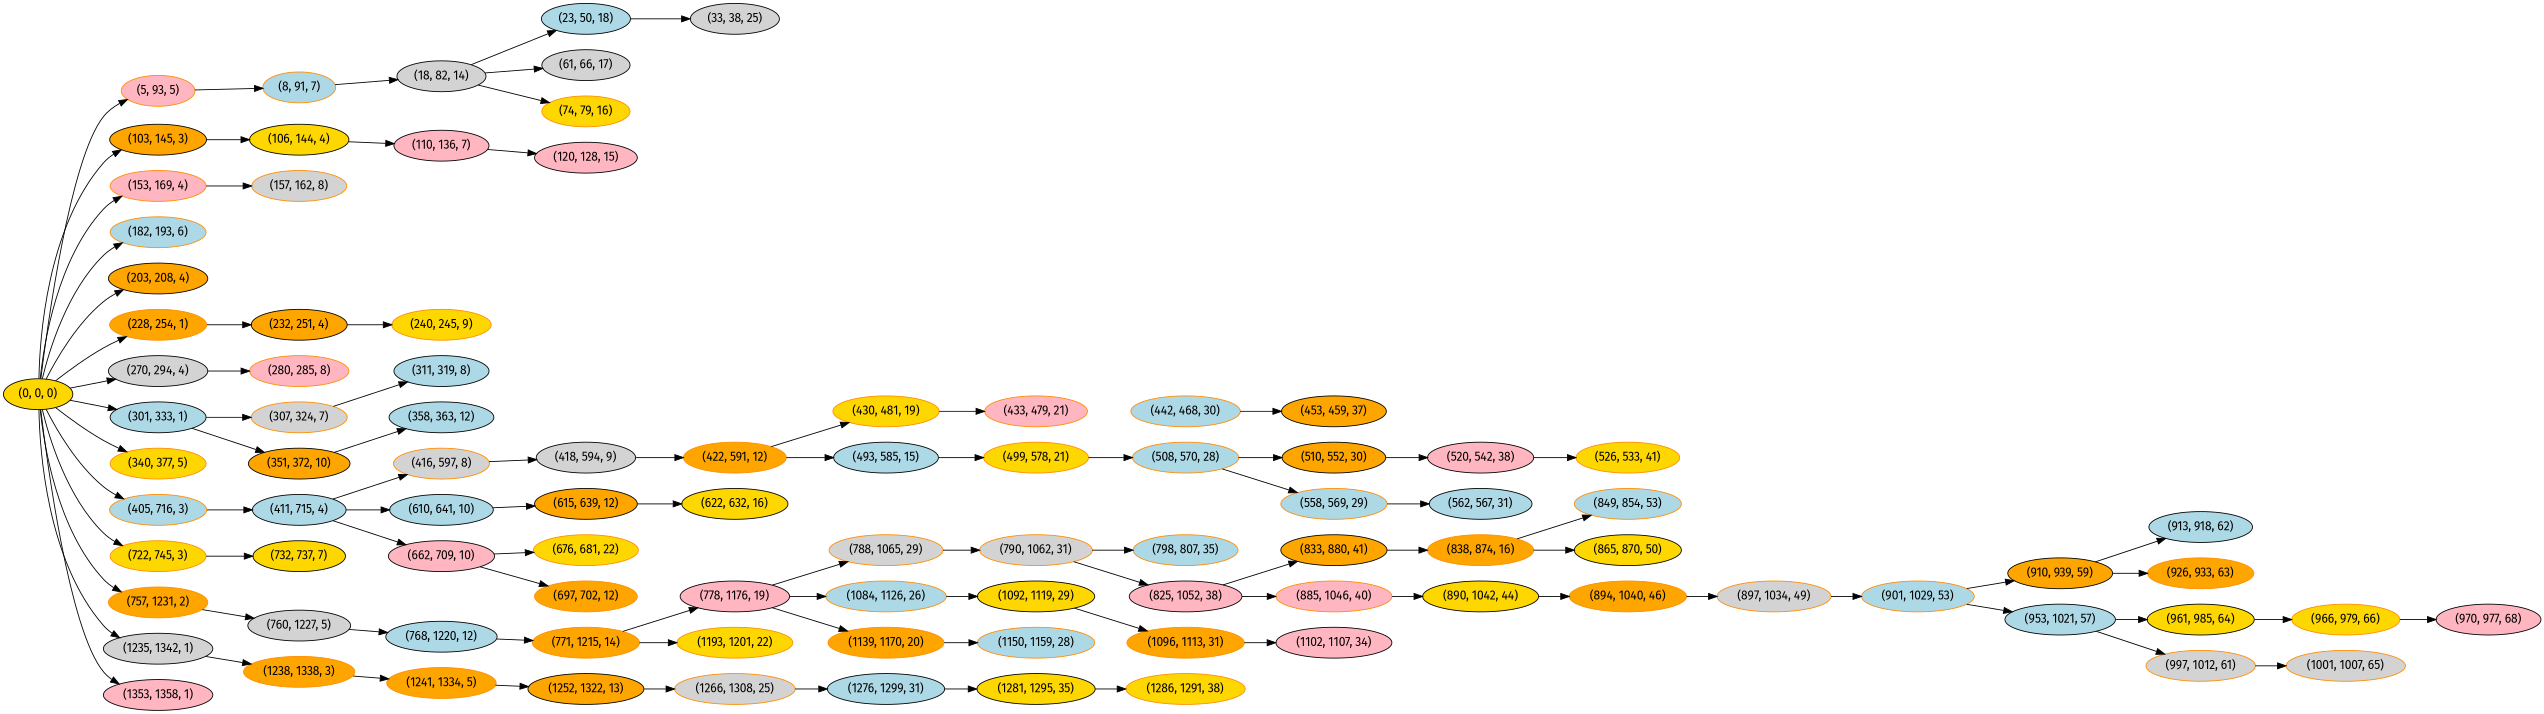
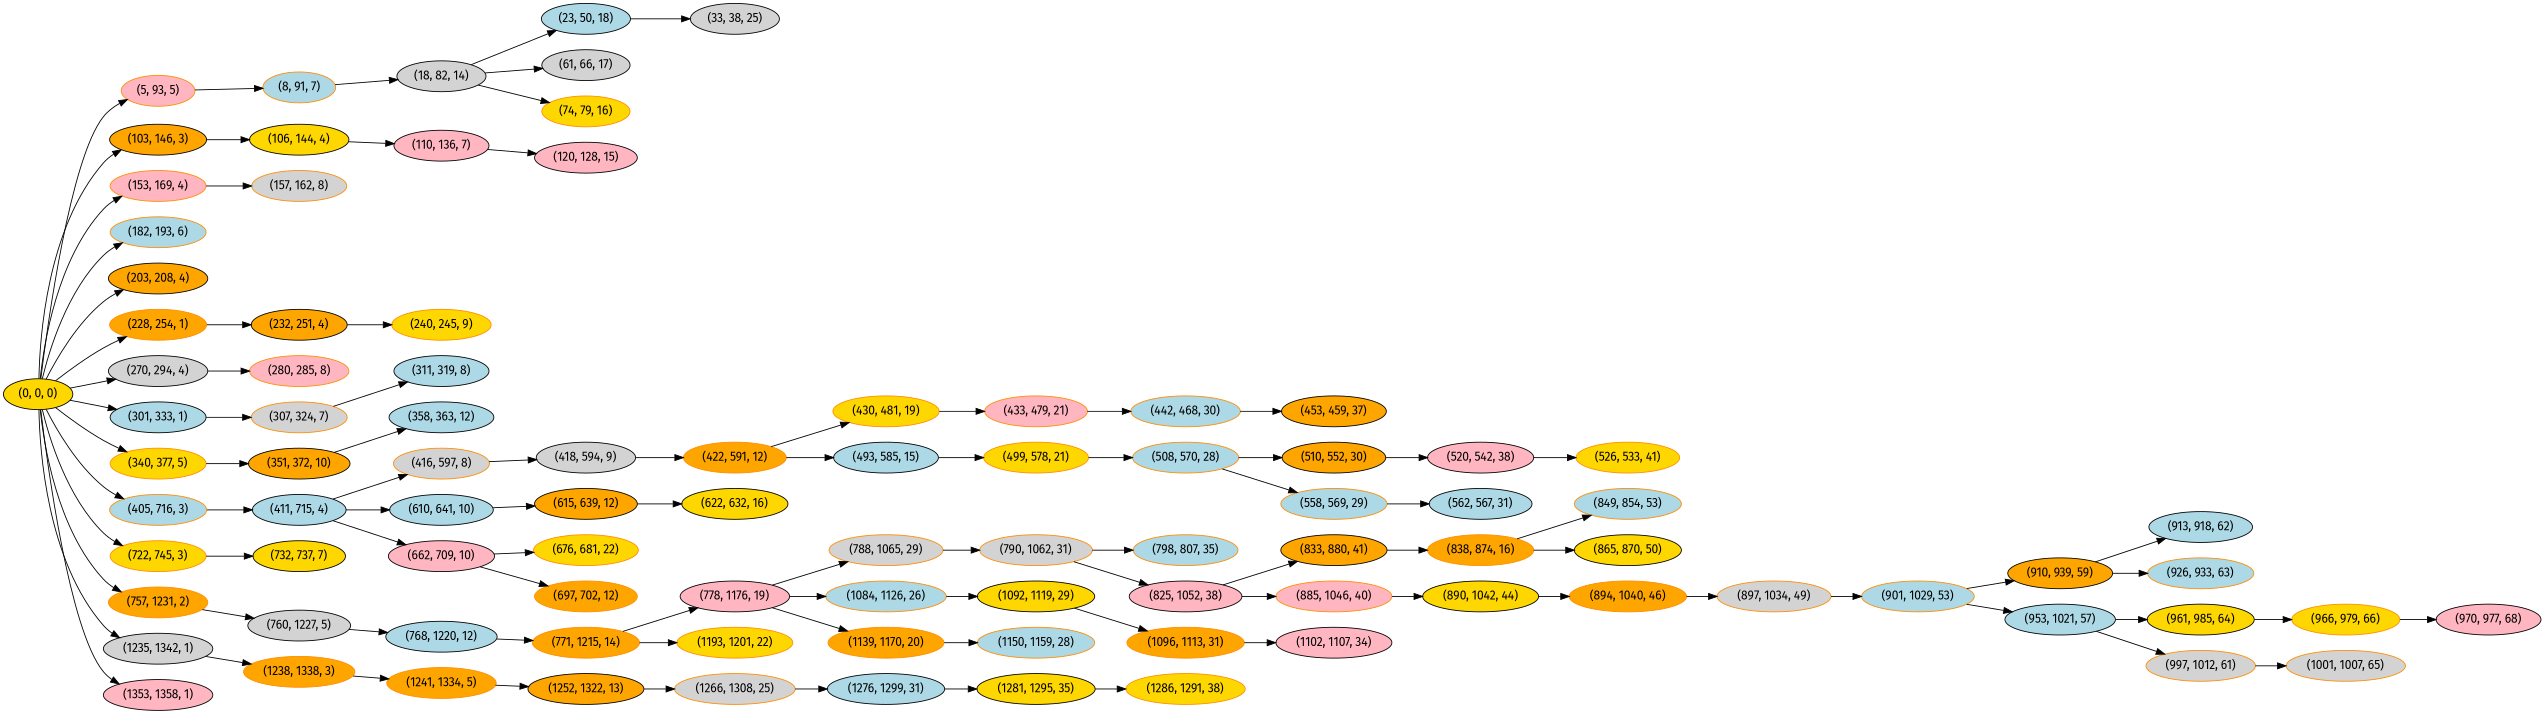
  digraph {
    fontname="Fira Sans"
    rankdir=LR
    node [color=darkorange fillcolor=lightblue fontname="Fira Sans" style=filled]
    edge [fontname="Fira Sans"]
    "(0, 0, 0)" [color=black fillcolor=gold]
    "(5, 93, 5)" [fillcolor=lightpink]
-   "(103, 145, 3)" [color=black fillcolor=orange]
+   "(103, 145, 3)" [color=black fillcolor=orange label="(103, 146, 3)"]
    "(153, 169, 4)" [fillcolor=lightpink]
    "(182, 193, 6)"
    "(203, 208, 4)" [color=black fillcolor=orange]
    "(228, 254, 1)" [fillcolor=orange]
    "(270, 294, 4)" [color=black fillcolor=lightgrey]
    "(301, 333, 1)" [color=black]
    "(340, 377, 5)" [fillcolor=gold]
    "(405, 716, 3)"
    "(722, 745, 3)" [fillcolor=gold]
    "(757, 1231, 2)" [fillcolor=orange]
    "(1235, 1342, 1)" [color=black fillcolor=lightgrey]
    "(1353, 1358, 1)" [color=black fillcolor=lightpink]
    "(8, 91, 7)"
    "(106, 144, 4)" [color=black fillcolor=gold]
    "(157, 162, 8)" [fillcolor=lightgrey]
    "(232, 251, 4)" [color=black fillcolor=orange]
    "(280, 285, 8)" [fillcolor=lightpink]
    "(307, 324, 7)" [fillcolor=lightgrey]
    "(351, 372, 10)" [color=black fillcolor=orange]
    "(411, 715, 4)" [color=black]
    "(732, 737, 7)" [color=black fillcolor=gold]
    "(760, 1227, 5)" [color=black fillcolor=lightgrey]
    "(1238, 1338, 3)" [fillcolor=orange]
    "(18, 82, 14)" [color=black fillcolor=lightgrey]
    "(23, 50, 18)" [color=black]
    "(61, 66, 17)" [color=black fillcolor=lightgrey]
    "(74, 79, 16)" [fillcolor=gold]
    "(33, 38, 25)" [color=black fillcolor=lightgrey]
    "(110, 136, 7)" [color=black fillcolor=lightpink]
    "(120, 128, 15)" [color=black fillcolor=lightpink]
    "(240, 245, 9)" [fillcolor=gold]
    "(311, 319, 8)" [color=black]
    "(358, 363, 12)" [color=black]
    "(416, 597, 8)" [fillcolor=lightgrey]
    "(610, 641, 10)" [color=black]
    "(662, 709, 10)" [color=black fillcolor=lightpink]
    "(418, 594, 9)" [color=black fillcolor=lightgrey]
    "(615, 639, 12)" [color=black fillcolor=orange]
    "(676, 681, 22)" [fillcolor=gold]
    "(697, 702, 12)" [fillcolor=orange]
    "(422, 591, 12)" [fillcolor=orange]
    "(430, 481, 19)" [fillcolor=gold]
    "(493, 585, 15)" [color=black]
    "(433, 479, 21)" [fillcolor=lightpink]
    "(499, 578, 21)" [fillcolor=gold]
    "(442, 468, 30)"
    "(453, 459, 37)" [color=black fillcolor=orange]
    "(508, 570, 28)"
    "(510, 552, 30)" [color=black fillcolor=orange]
    "(558, 569, 29)"
    "(520, 542, 38)" [color=black fillcolor=lightpink]
    "(562, 567, 31)" [color=black]
    "(526, 533, 41)" [fillcolor=gold]
    "(622, 632, 16)" [color=black fillcolor=gold]
    "(768, 1220, 12)" [color=black]
    "(771, 1215, 14)" [fillcolor=orange]
    "(778, 1176, 19)" [color=black fillcolor=lightpink]
    "(1193, 1201, 22)" [fillcolor=gold]
    "(788, 1065, 29)" [fillcolor=lightgrey]
    "(1084, 1126, 26)"
    "(1139, 1170, 20)" [fillcolor=orange]
    "(790, 1062, 31)" [fillcolor=lightgrey]
    "(1092, 1119, 29)" [color=black fillcolor=gold]
    "(1150, 1159, 28)"
    "(798, 807, 35)"
    "(825, 1052, 38)" [color=black fillcolor=lightpink]
    "(833, 880, 41)" [color=black fillcolor=orange]
    "(885, 1046, 40)" [fillcolor=lightpink]
    n72 [fillcolor=orange label="(838, 874, 16)"]
    "(890, 1042, 44)" [color=black fillcolor=gold]
    "(849, 854, 53)"
    "(865, 870, 50)" [color=black fillcolor=gold]
    "(894, 1040, 46)" [fillcolor=orange]
    "(897, 1034, 49)" [fillcolor=lightgrey]
    "(901, 1029, 53)"
    "(910, 939, 59)" [color=black fillcolor=orange]
    "(953, 1021, 57)" [color=black]
    "(913, 918, 62)" [color=black]
-   "(926, 933, 63)" [fillcolor=orange]
+   "(926, 933, 63)"
    "(961, 985, 64)" [color=black fillcolor=gold]
    "(997, 1012, 61)" [fillcolor=lightgrey]
    "(966, 979, 66)" [fillcolor=gold]
    "(1001, 1007, 65)" [fillcolor=lightgrey]
    "(970, 977, 68)" [color=black fillcolor=lightpink]
    "(1096, 1113, 31)" [fillcolor=orange]
    "(1102, 1107, 34)" [color=black fillcolor=lightpink]
    "(1241, 1334, 5)" [fillcolor=orange]
    "(1252, 1322, 13)" [color=black fillcolor=orange]
    "(1266, 1308, 25)" [fillcolor=lightgrey]
    "(1276, 1299, 31)" [color=black]
    "(1281, 1295, 35)" [color=black fillcolor=gold]
    "(1286, 1291, 38)" [fillcolor=gold]
    "(0, 0, 0)" -> "(5, 93, 5)"
    "(0, 0, 0)" -> "(103, 145, 3)"
    "(0, 0, 0)" -> "(153, 169, 4)"
    "(0, 0, 0)" -> "(182, 193, 6)"
    "(0, 0, 0)" -> "(203, 208, 4)"
    "(0, 0, 0)" -> "(228, 254, 1)"
    "(0, 0, 0)" -> "(270, 294, 4)"
    "(0, 0, 0)" -> "(301, 333, 1)"
    "(0, 0, 0)" -> "(340, 377, 5)"
    "(0, 0, 0)" -> "(405, 716, 3)"
    "(0, 0, 0)" -> "(722, 745, 3)"
    "(0, 0, 0)" -> "(757, 1231, 2)"
    "(0, 0, 0)" -> "(1235, 1342, 1)"
    "(0, 0, 0)" -> "(1353, 1358, 1)"
    "(5, 93, 5)" -> "(8, 91, 7)"
    "(103, 145, 3)" -> "(106, 144, 4)"
    "(153, 169, 4)" -> "(157, 162, 8)"
    "(228, 254, 1)" -> "(232, 251, 4)"
    "(270, 294, 4)" -> "(280, 285, 8)"
    "(301, 333, 1)" -> "(307, 324, 7)"
-   "(301, 333, 1)" -> "(351, 372, 10)"
+   "(340, 377, 5)" -> "(351, 372, 10)"
    "(405, 716, 3)" -> "(411, 715, 4)"
    "(722, 745, 3)" -> "(732, 737, 7)"
    "(757, 1231, 2)" -> "(760, 1227, 5)"
    "(1235, 1342, 1)" -> "(1238, 1338, 3)"
    "(8, 91, 7)" -> "(18, 82, 14)"
    "(106, 144, 4)" -> "(110, 136, 7)"
    "(232, 251, 4)" -> "(240, 245, 9)"
    "(307, 324, 7)" -> "(311, 319, 8)"
    "(351, 372, 10)" -> "(358, 363, 12)"
    "(411, 715, 4)" -> "(416, 597, 8)"
    "(411, 715, 4)" -> "(610, 641, 10)"
    "(411, 715, 4)" -> "(662, 709, 10)"
    "(760, 1227, 5)" -> "(768, 1220, 12)"
    "(1238, 1338, 3)" -> "(1241, 1334, 5)"
    "(18, 82, 14)" -> "(23, 50, 18)"
    "(18, 82, 14)" -> "(61, 66, 17)"
    "(18, 82, 14)" -> "(74, 79, 16)"
    "(23, 50, 18)" -> "(33, 38, 25)"
    "(110, 136, 7)" -> "(120, 128, 15)"
    "(416, 597, 8)" -> "(418, 594, 9)"
    "(610, 641, 10)" -> "(615, 639, 12)"
    "(662, 709, 10)" -> "(676, 681, 22)"
    "(662, 709, 10)" -> "(697, 702, 12)"
    "(418, 594, 9)" -> "(422, 591, 12)"
    "(615, 639, 12)" -> "(622, 632, 16)"
    "(422, 591, 12)" -> "(430, 481, 19)"
    "(422, 591, 12)" -> "(493, 585, 15)"
    "(430, 481, 19)" -> "(433, 479, 21)"
    "(493, 585, 15)" -> "(499, 578, 21)"
+   "(433, 479, 21)" -> "(442, 468, 30)"
    "(499, 578, 21)" -> "(508, 570, 28)"
    "(442, 468, 30)" -> "(453, 459, 37)"
    "(508, 570, 28)" -> "(510, 552, 30)"
    "(508, 570, 28)" -> "(558, 569, 29)"
    "(510, 552, 30)" -> "(520, 542, 38)"
    "(558, 569, 29)" -> "(562, 567, 31)"
    "(520, 542, 38)" -> "(526, 533, 41)"
    "(768, 1220, 12)" -> "(771, 1215, 14)"
    "(771, 1215, 14)" -> "(778, 1176, 19)"
    "(771, 1215, 14)" -> "(1193, 1201, 22)"
    "(778, 1176, 19)" -> "(788, 1065, 29)"
    "(778, 1176, 19)" -> "(1084, 1126, 26)"
    "(778, 1176, 19)" -> "(1139, 1170, 20)"
    "(788, 1065, 29)" -> "(790, 1062, 31)"
    "(1084, 1126, 26)" -> "(1092, 1119, 29)"
    "(1139, 1170, 20)" -> "(1150, 1159, 28)"
    "(790, 1062, 31)" -> "(798, 807, 35)"
    "(790, 1062, 31)" -> "(825, 1052, 38)"
    "(1092, 1119, 29)" -> "(1096, 1113, 31)"
    "(825, 1052, 38)" -> "(833, 880, 41)"
    "(825, 1052, 38)" -> "(885, 1046, 40)"
    "(833, 880, 41)" -> n72
    "(885, 1046, 40)" -> "(890, 1042, 44)"
    n72 -> "(849, 854, 53)"
    n72 -> "(865, 870, 50)"
    "(890, 1042, 44)" -> "(894, 1040, 46)"
    "(894, 1040, 46)" -> "(897, 1034, 49)"
    "(897, 1034, 49)" -> "(901, 1029, 53)"
    "(901, 1029, 53)" -> "(910, 939, 59)"
    "(901, 1029, 53)" -> "(953, 1021, 57)"
    "(910, 939, 59)" -> "(913, 918, 62)"
    "(910, 939, 59)" -> "(926, 933, 63)"
    "(953, 1021, 57)" -> "(961, 985, 64)"
    "(953, 1021, 57)" -> "(997, 1012, 61)"
    "(961, 985, 64)" -> "(966, 979, 66)"
    "(997, 1012, 61)" -> "(1001, 1007, 65)"
    "(966, 979, 66)" -> "(970, 977, 68)"
    "(1096, 1113, 31)" -> "(1102, 1107, 34)"
    "(1241, 1334, 5)" -> "(1252, 1322, 13)"
    "(1252, 1322, 13)" -> "(1266, 1308, 25)"
    "(1266, 1308, 25)" -> "(1276, 1299, 31)"
    "(1276, 1299, 31)" -> "(1281, 1295, 35)"
    "(1281, 1295, 35)" -> "(1286, 1291, 38)"
  }
